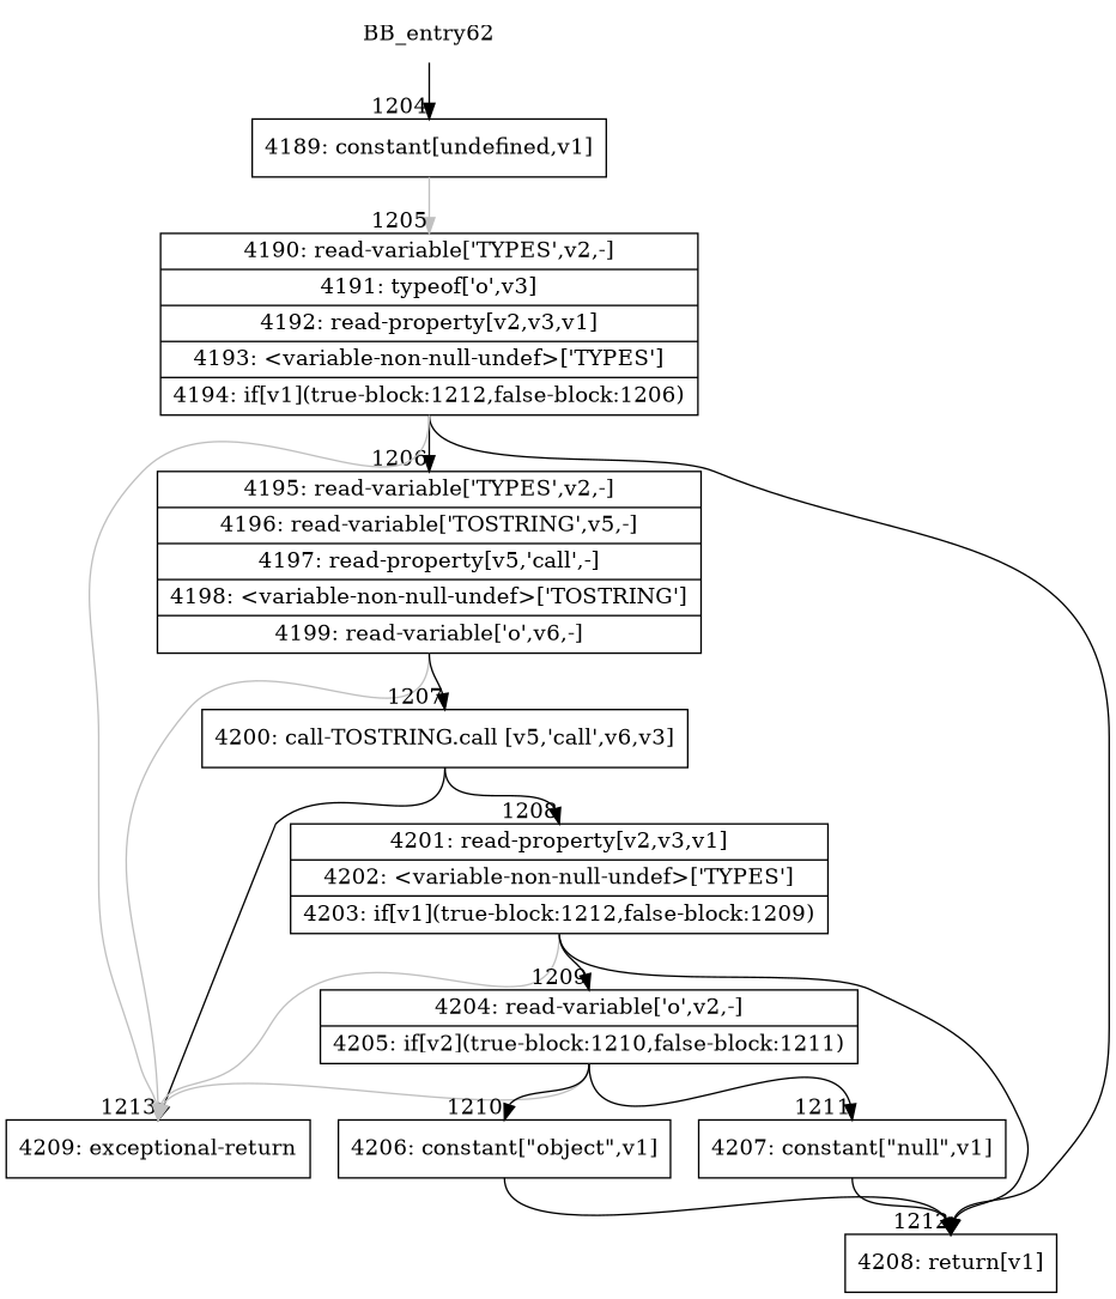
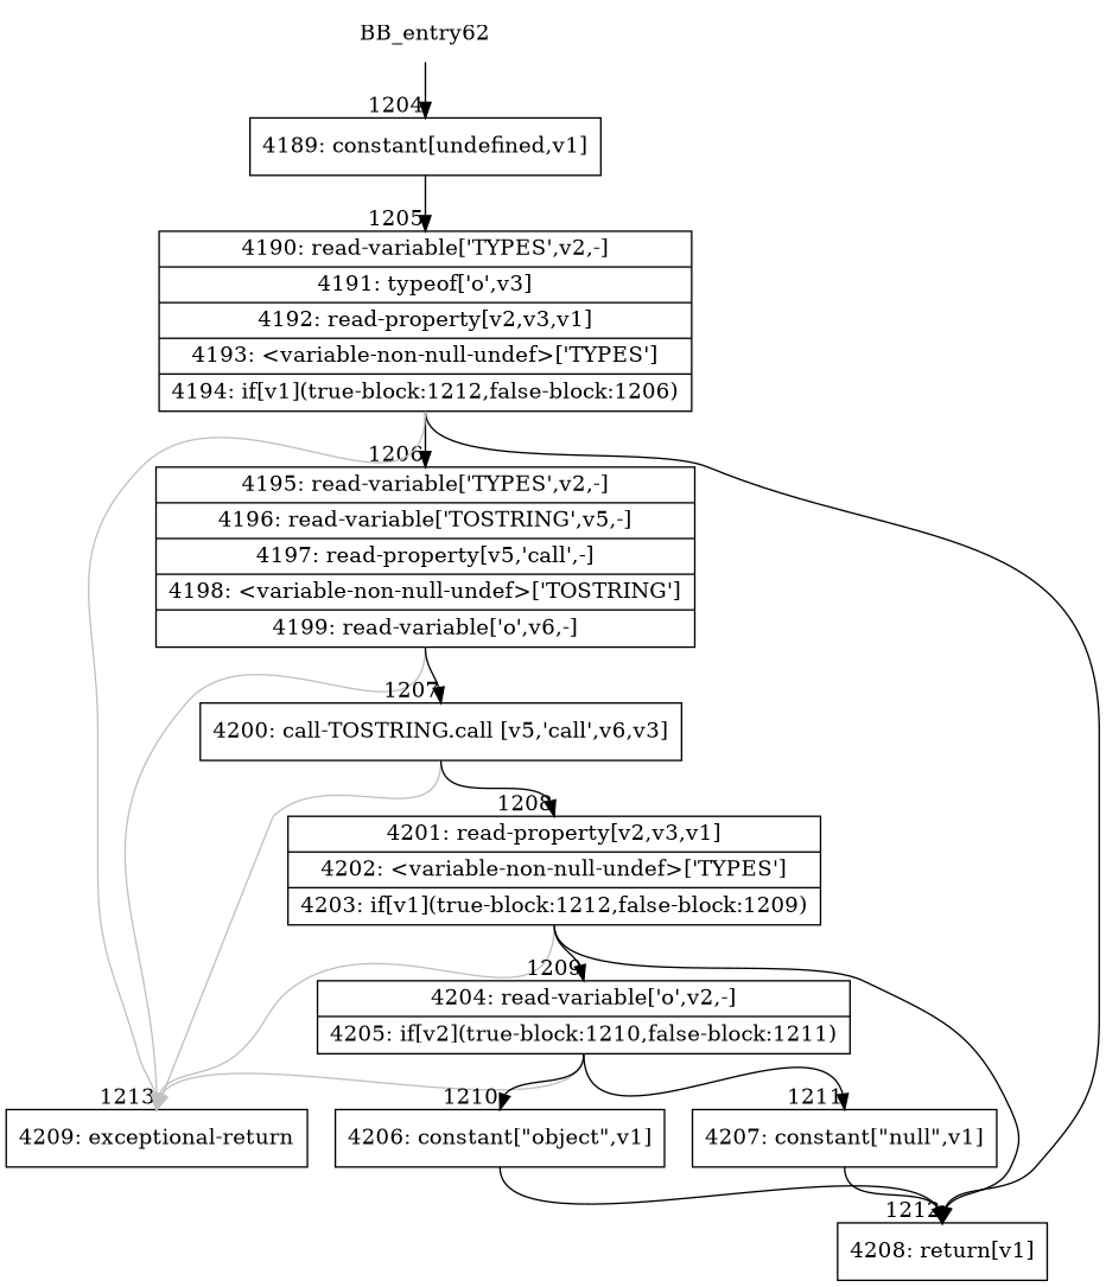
  digraph {
    rankdir=TD
    node [shape=record]
    edge [headport=n tailport=s]
    n1 [label=BB_entry62 shape=none]
    n2 [label="{4189: constant[undefined,v1]}"]
    n3 [label="{4190: read-variable['TYPES',v2,-]|4191: typeof['o',v3]|4192: read-property[v2,v3,v1]|4193: \<variable-non-null-undef\>['TYPES']|4194: if[v1](true-block:1212,false-block:1206)}"]
    n4 [label="{4208: return[v1]}"]
    n5 [label="{4195: read-variable['TYPES',v2,-]|4196: read-variable['TOSTRING',v5,-]|4197: read-property[v5,'call',-]|4198: \<variable-non-null-undef\>['TOSTRING']|4199: read-variable['o',v6,-]}"]
    n6 [label="{4209: exceptional-return}"]
    n7 [label="{4200: call-TOSTRING.call [v5,'call',v6,v3]}"]
    n8 [label="{4201: read-property[v2,v3,v1]|4202: \<variable-non-null-undef\>['TYPES']|4203: if[v1](true-block:1212,false-block:1209)}"]
    n9 [label="{4204: read-variable['o',v2,-]|4205: if[v2](true-block:1210,false-block:1211)}"]
    n10 [label="{4206: constant[\"object\",v1]}"]
    n11 [label="{4207: constant[\"null\",v1]}"]
    n1 -> n2 [headlabel="    1204"]
-   n2 -> n3 [headlabel="      1205" color=gray]
+   n2 -> n3 [headlabel="      1205"]
    n3 -> n4 [headlabel="      1212"]
    n3 -> n5 [headlabel="      1206"]
    n3 -> n6 [color=gray headlabel="      1213"]
    n5 -> n6 [color=gray]
    n5 -> n7 [headlabel="      1207"]
-   n7 -> n6 [color=black]
+   n7 -> n6 [color=gray]
    n7 -> n8 [headlabel="      1208"]
    n8 -> n4
    n8 -> n6 [color=gray]
    n8 -> n9 [headlabel="      1209"]
    n9 -> n6 [color=gray]
    n9 -> n10 [headlabel="      1210"]
    n9 -> n11 [headlabel="      1211"]
    n10 -> n4
    n11 -> n4
  }
